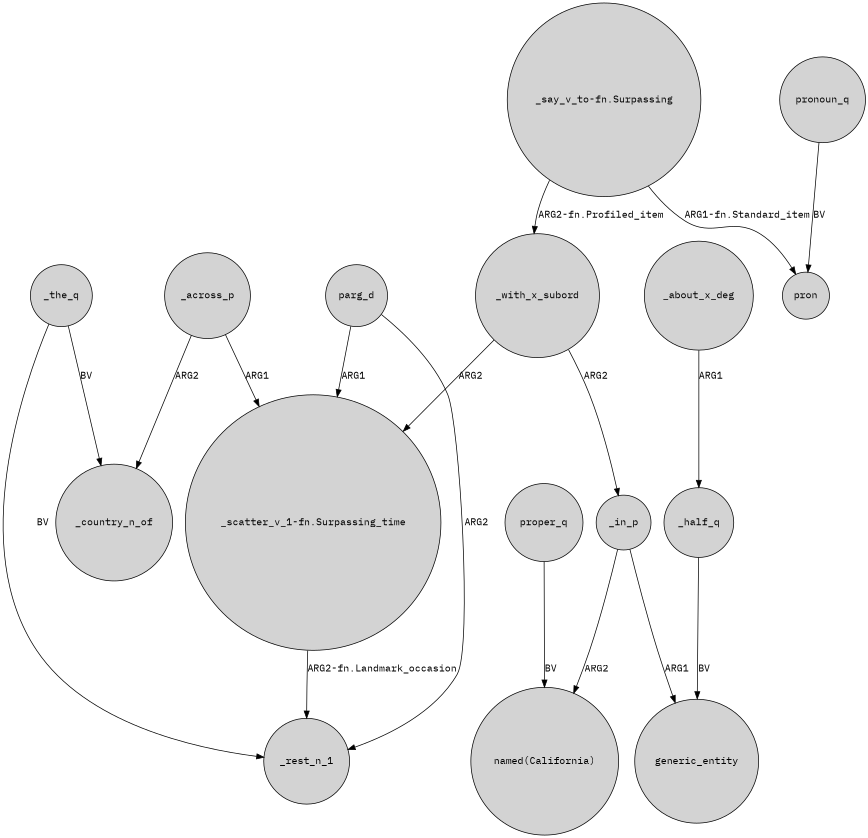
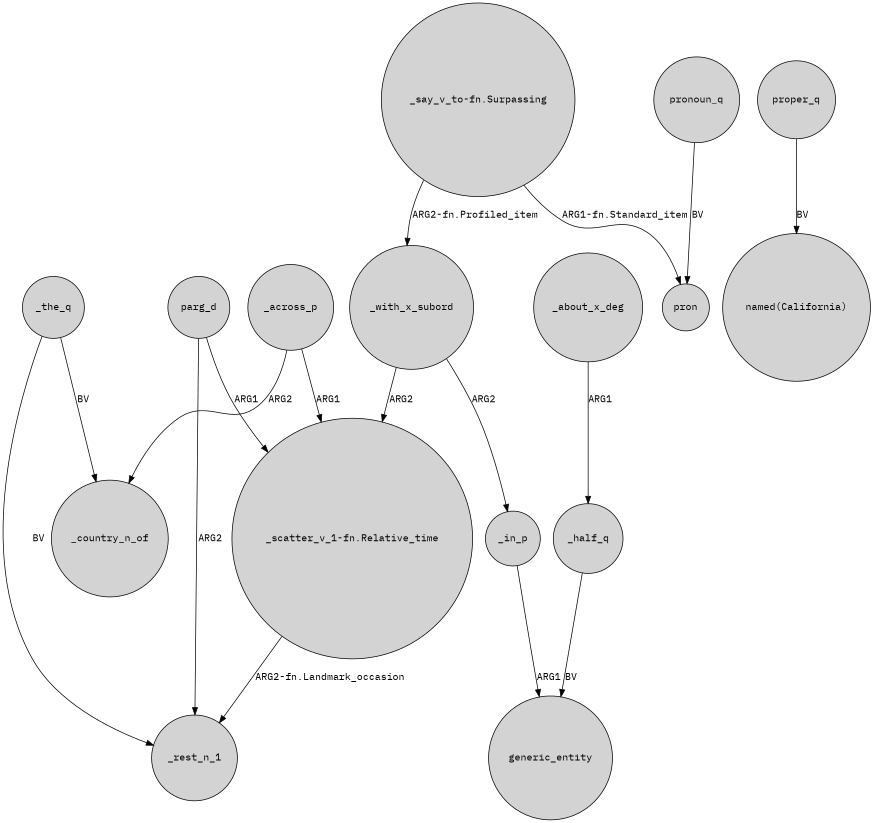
  digraph {
    fontname="IBM Plex Mono"
    node [fontname="IBM Plex Mono" shape=circle style=filled]
    edge [fontname="IBM Plex Mono"]
    parg_d
-   "_scatter_v_1-fn.Relative_time" [label="_scatter_v_1-fn.Surpassing_time"]
+   "_scatter_v_1-fn.Relative_time"
    _rest_n_1
    _half_q
    generic_entity
    _the_q
    _country_n_of
    _across_p
    "_say_v_to-fn.Surpassing"
    _with_x_subord
    pron
    _in_p
    "named(California)"
    proper_q
    pronoun_q
    _about_x_deg
    parg_d -> "_scatter_v_1-fn.Relative_time" [label=ARG1]
    parg_d -> _rest_n_1 [label=ARG2]
    "_scatter_v_1-fn.Relative_time" -> _rest_n_1 [label="ARG2-fn.Landmark_occasion"]
    _half_q -> generic_entity [label=BV]
    _the_q -> _rest_n_1 [label=BV]
    _the_q -> _country_n_of [label=BV]
    _across_p -> "_scatter_v_1-fn.Relative_time" [label=ARG1]
    _across_p -> _country_n_of [label=ARG2]
    "_say_v_to-fn.Surpassing" -> _with_x_subord [label="ARG2-fn.Profiled_item"]
    "_say_v_to-fn.Surpassing" -> pron [label="ARG1-fn.Standard_item"]
    _with_x_subord -> "_scatter_v_1-fn.Relative_time" [label=ARG2]
    _with_x_subord -> _in_p [label=ARG2]
    _in_p -> generic_entity [label=ARG1]
-   _in_p -> "named(California)" [label=ARG2]
    proper_q -> "named(California)" [label=BV]
    pronoun_q -> pron [label=BV]
    _about_x_deg -> _half_q [label=ARG1]
  }
